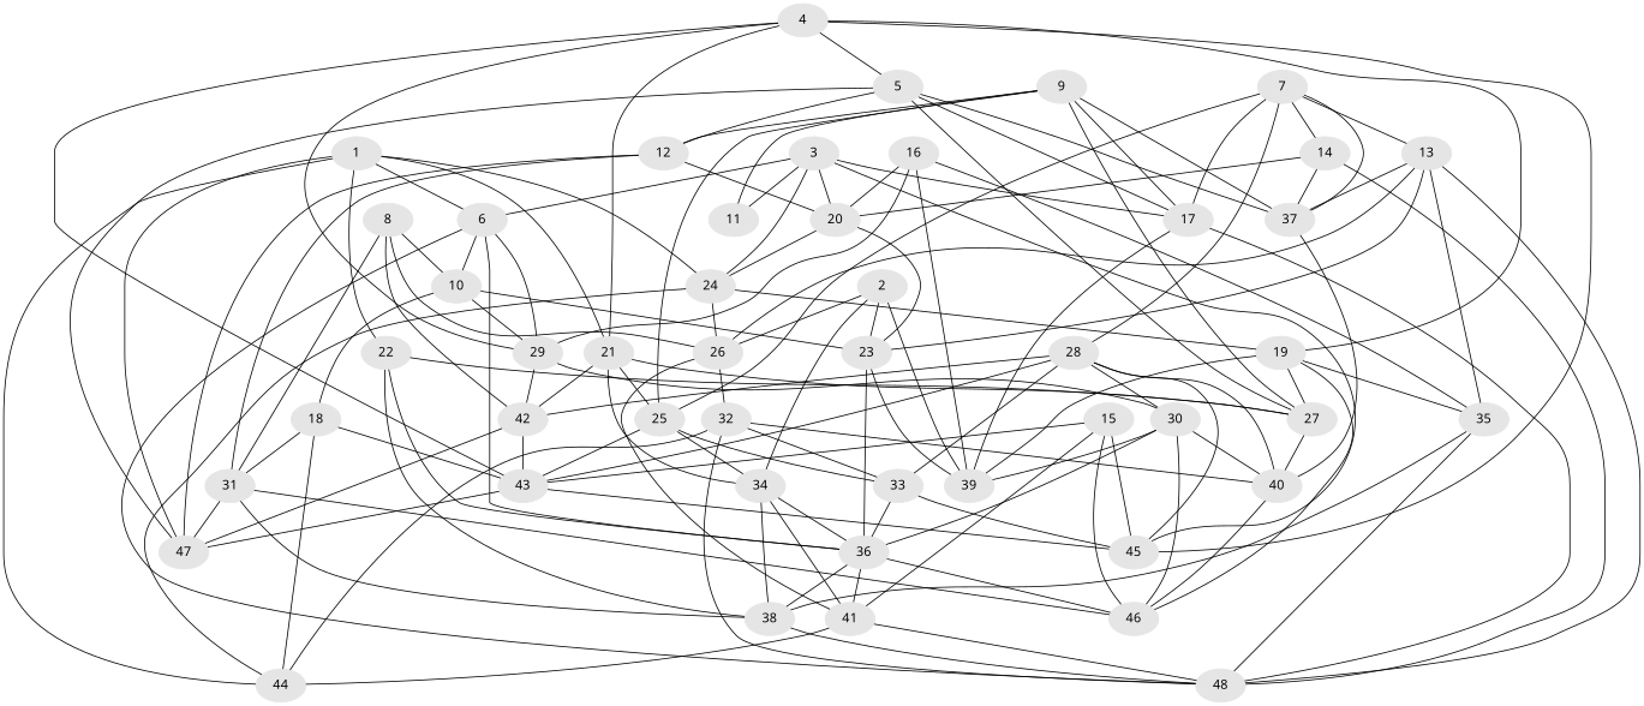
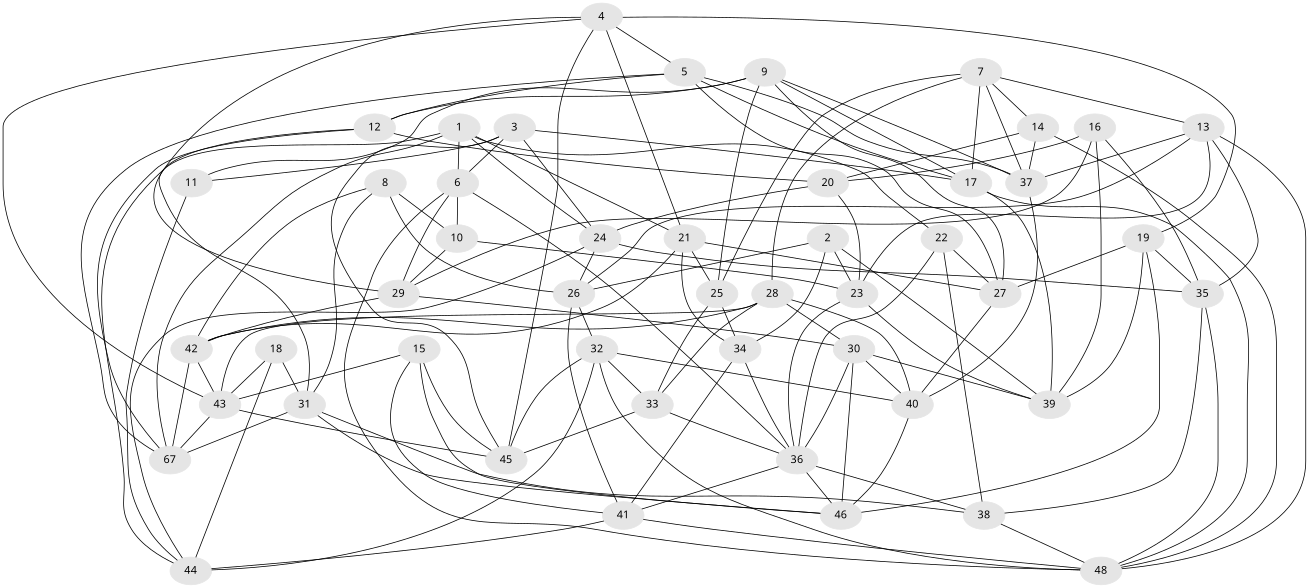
  graph {
    fontname="Noto Sans"
    node [color=gray90 fontname="Noto Sans" style=filled]
    edge [fontname="Noto Sans" weight=1.0]
    1
    6
    21
    22
    24
    44
-   47
+   47 [label=67]
    29
    10
    36
    48
    34
    27
    25
    42
    38
    26
    35
    2
    23
    39
    41
    32
    3
    11
    17
    20
    45
    4
    5
    19
    43
    12
    37
    46
    30
    31
    40
    18
    7
    13
    14
    28
    33
    8
    9
    15
    16
    1 -- 6
    1 -- 21
    1 -- 22
    1 -- 24
    1 -- 44
    1 -- 47
    6 -- 29
    6 -- 10
    6 -- 36
    6 -- 48
    21 -- 34
    21 -- 27
    21 -- 25
    21 -- 42
    22 -- 36
    22 -- 27
    22 -- 38
    24 -- 44
    24 -- 26
-   24 -- 19
+   24 -- 35
    29 -- 42
    29 -- 30
    10 -- 29
    10 -- 23
-   10 -- 18
    36 -- 38
    36 -- 41
    36 -- 46 [weight=2.0]
    34 -- 36
-   34 -- 38
    34 -- 41
    27 -- 40
    25 -- 34
-   25 -- 43
    25 -- 33
    42 -- 47
    42 -- 43
    38 -- 48
    26 -- 41
    26 -- 32
    35 -- 48
    35 -- 38
    2 -- 34
    2 -- 26
    2 -- 23
    2 -- 39
    23 -- 36
    23 -- 39
    41 -- 44
    41 -- 48
    32 -- 44
    32 -- 48
-   28 -- 45
+   32 -- 45
    32 -- 40
    32 -- 33
    3 -- 6
    3 -- 24
    3 -- 11
    3 -- 17
-   3 -- 20
    3 -- 45
+   11 -- 44
    17 -- 48
    17 -- 39
    20 -- 24
    20 -- 23
    4 -- 21
    4 -- 29
    4 -- 45
    4 -- 5
    4 -- 19
    4 -- 43
    5 -- 47
    5 -- 27
    5 -- 17
    5 -- 12
    5 -- 37
    19 -- 27
    19 -- 35
    19 -- 39
    19 -- 46 [weight=2.0]
    43 -- 47
    43 -- 45
    12 -- 47
    12 -- 20
    12 -- 31
    37 -- 40
    30 -- 36
    30 -- 39
    30 -- 46
    30 -- 40
    31 -- 47
    31 -- 38
    31 -- 46
    40 -- 46
    18 -- 44
    18 -- 43
    18 -- 31
    7 -- 25
    7 -- 17
    7 -- 37
    7 -- 13
    7 -- 14
    7 -- 28
    13 -- 48
    13 -- 26
    13 -- 35
    13 -- 23
    13 -- 37
    14 -- 48
    14 -- 20
    14 -- 37
    28 -- 42
    28 -- 43
    28 -- 30
    28 -- 40
    28 -- 33
    33 -- 36
    33 -- 45
    8 -- 10
    8 -- 42
    8 -- 26
    8 -- 31
    9 -- 27
    9 -- 25
    9 -- 11
    9 -- 17
    9 -- 12
    9 -- 37
    15 -- 41
    15 -- 45
    15 -- 43
    15 -- 46
    16 -- 29
    16 -- 35
    16 -- 39
    16 -- 20
  }
